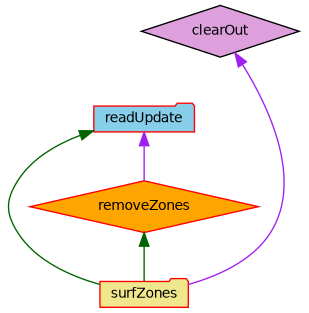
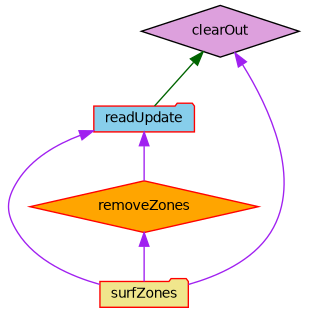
  digraph {
    rankdir=TB
    node [color=red fontname=Helvetica fontsize=10 shape=diamond style=filled]
    edge [color=purple dir=back fontname=Helvetica fontsize=10 labelfontname=Helvetica labelfontsize=10 style=solid]
    n1 [color=black fillcolor=plum fontcolor=black height=0.2 label=clearOut width=0.4]
    n2 [fillcolor=skyblue height=0.2 label=readUpdate shape=folder width=0.4]
    n3 [fillcolor=khaki height=0.2 label=surfZones shape=folder width=0.4]
    n4 [fillcolor=orange height=0.2 label=removeZones width=0.4]
+   n1 -> n2 [color=darkgreen]
    n1 -> n3
-   n2 -> n3 [color=darkgreen]
+   n2 -> n3
    n2 -> n4
-   n4 -> n3 [color=darkgreen]
+   n4 -> n3
  }
